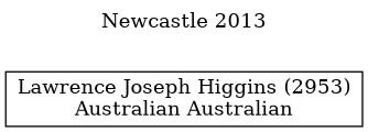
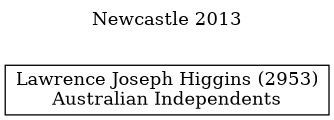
  digraph {
    label="Newcastle 2013"
    labelloc=t
    mclimit=10
-   n1 [label="Lawrence Joseph Higgins (2953)\nAustralian Australian" shape=box]
+   n1 [label="Lawrence Joseph Higgins (2953)\nAustralian Independents" shape=box]
  }
